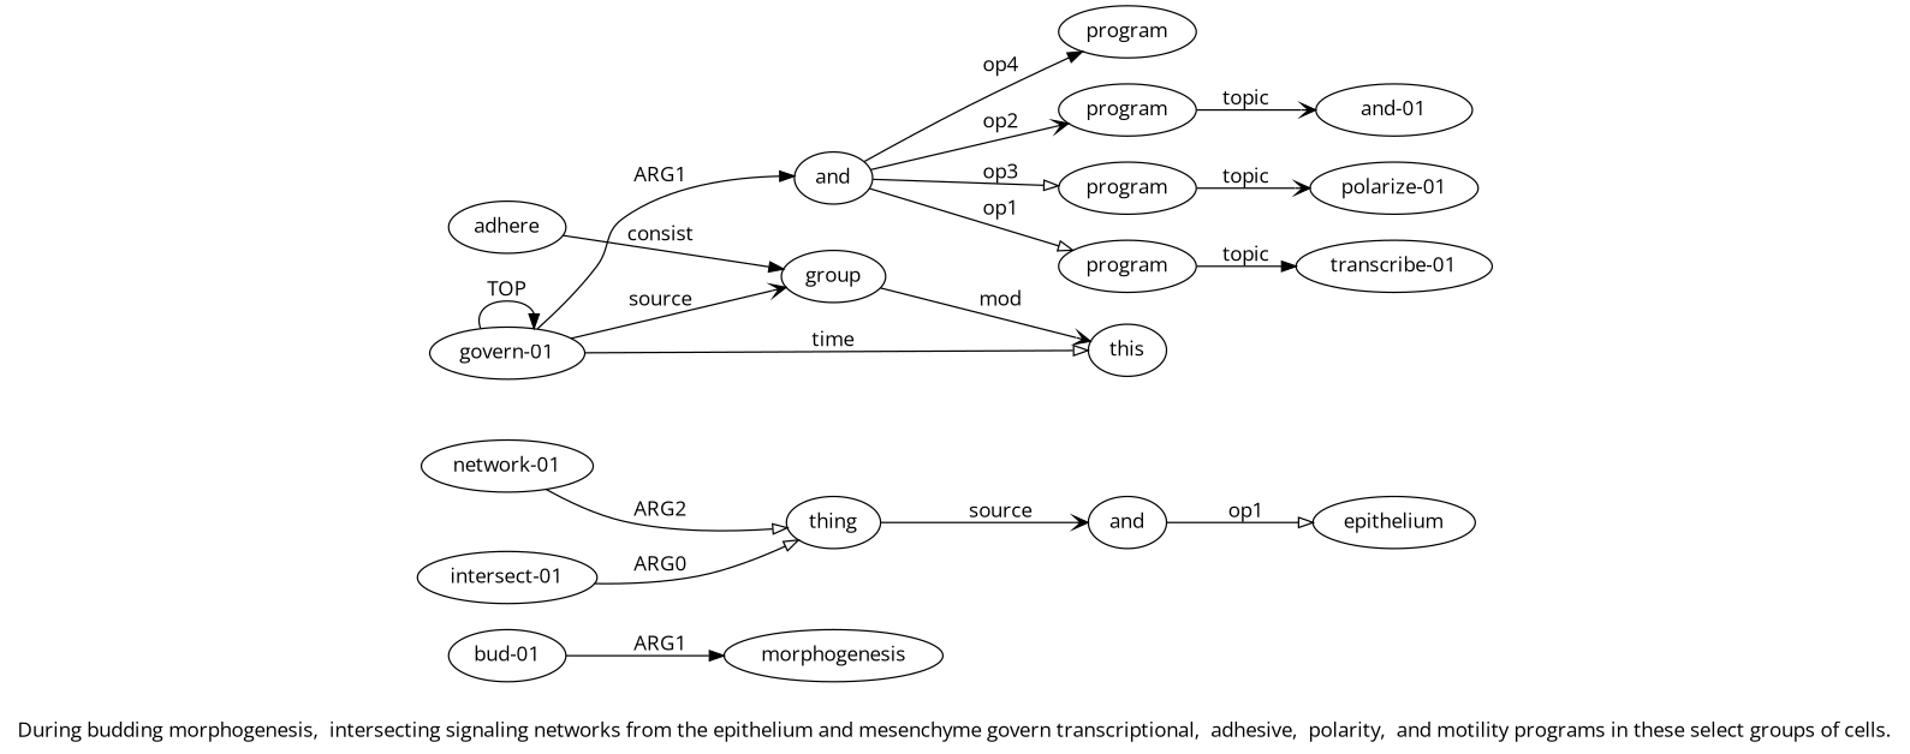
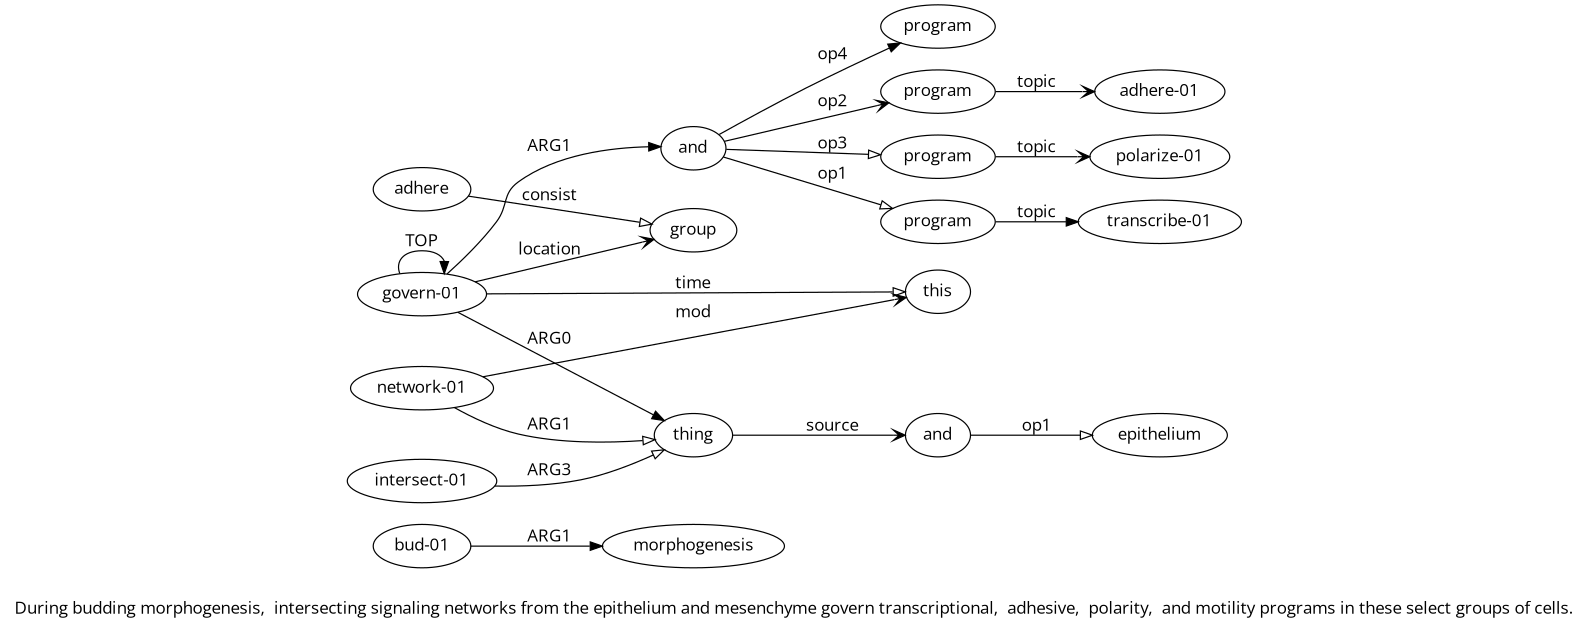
  digraph {
    fontname="Open Sans"
    label="During budding morphogenesis,  intersecting signaling networks from the epithelium and mesenchyme govern transcriptional,  adhesive,  polarity,  and motility programs in these select groups of cells."
    rankdir=LR
    node [color=black fontname="Open Sans" gold_label=program test_label=program]
    edge [arrowhead=onormal color=black fontname="Open Sans" gold_label=ARG1 test_label=ARG1]
    n1 [gold_ind=21 gold_label=morphogenesis label=morphogenesis test_ind=21 test_label=morphogenesis]
    n2 [gold_ind=22 gold_label="bud-01" label="bud-01" test_ind=22 test_label="bud-01"]
    n3 [gold_ind=15 label=program test_ind=15]
    n4 [gold_ind=14 gold_label="polarize-01" label="polarize-01" test_ind=14 test_label="polarize-01"]
    n5 [gold_ind=17 gold_label=group label=group test_ind=17 test_label=group]
    n6 [gold_ind=19 gold_label=this label=this test_ind=19 test_label=this]
    n7 [gold_ind=11 label=program test_ind=11]
-   n8 [gold_ind=12 gold_label="adhere-01" label="and-01" test_ind=12 test_label="adhere-01"]
+   n8 [gold_ind=12 gold_label="adhere-01" label="adhere-01" test_ind=12 test_label="adhere-01"]
    n9 [gold_ind=10 gold_label="transcribe-01" label="transcribe-01" test_ind=10 test_label="transcribe-01"]
    n10 [gold_ind=13 label=program test_ind=13]
    n11 [gold_ind=18 gold_label=cell label=adhere test_ind=18 test_label=cell]
    n12 [gold_ind=1 gold_label=thing label=thing test_ind=1 test_label=thing]
    n13 [gold_ind=5 gold_label=and label=and test_ind=5 test_label=and]
    n14 [gold_ind=6 gold_label=epithelium label=epithelium test_ind=6 test_label=epithelium]
    n15 [gold_ind=0 gold_label="govern-01" label="govern-01" test_ind=0 test_label="govern-01"]
    n16 [gold_ind=8 gold_label=and label=and test_ind=8 test_label=and]
    n17 [gold_ind=9 label=program test_ind=9]
    n18 [gold_ind=2 gold_label="network-01" label="network-01" test_ind=2 test_label="network-01"]
    n19 [gold_ind=4 gold_label="intersect-01" label="intersect-01" test_ind=4 test_label="intersect-01"]
    n2 -> n1 [arrowhead=normal label=ARG1]
-   n5 -> n6 [arrowhead=vee gold_label=mod label=mod test_label=mod]
+   n18 -> n6 [arrowhead=vee gold_label=mod label=mod test_label=mod]
    n7 -> n8 [arrowhead=vee gold_label=topic label=topic test_label=topic]
    n10 -> n4 [arrowhead=vee gold_label=topic label=topic test_label=topic]
-   n11 -> n5 [arrowhead=normal gold_label=consist label=consist test_label=consist]
+   n11 -> n5 [gold_label=consist label=consist test_label=consist]
    n12 -> n13 [arrowhead=vee gold_label=source label=source test_label=source]
    n13 -> n14 [gold_label=op1 label=op1 test_label=op1]
-   n15 -> n5 [arrowhead=vee gold_label=location label=source test_label=location]
+   n15 -> n5 [arrowhead=vee gold_label=location label=location test_label=location]
    n15 -> n6 [gold_label=time label=time test_label=time]
+   n15 -> n12 [arrowhead=normal gold_label=ARG0 label=ARG0 test_label=ARG0]
    n15 -> n15 [arrowhead=normal gold_label=TOP label=TOP test_label=TOP]
    n15 -> n16 [arrowhead=normal label=ARG1]
    n16 -> n3 [arrowhead=normal gold_label=op4 label=op4 test_label=op4]
    n16 -> n7 [arrowhead=vee gold_label=op2 label=op2 test_label=op2]
    n16 -> n10 [gold_label=op3 label=op3 test_label=op3]
    n16 -> n17 [gold_label=op1 label=op1 test_label=op1]
    n17 -> n9 [arrowhead=normal gold_label=topic label=topic test_label=topic]
-   n18 -> n12 [label=ARG2]
-   n19 -> n12 [gold_label=ARG0 label=ARG0 test_label=ARG0]
+   n18 -> n12 [label=ARG1]
+   n19 -> n12 [gold_label=ARG0 label=ARG3 test_label=ARG0]
  }
